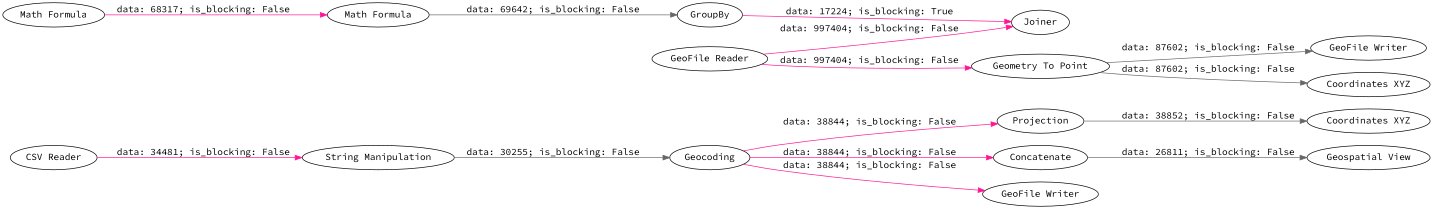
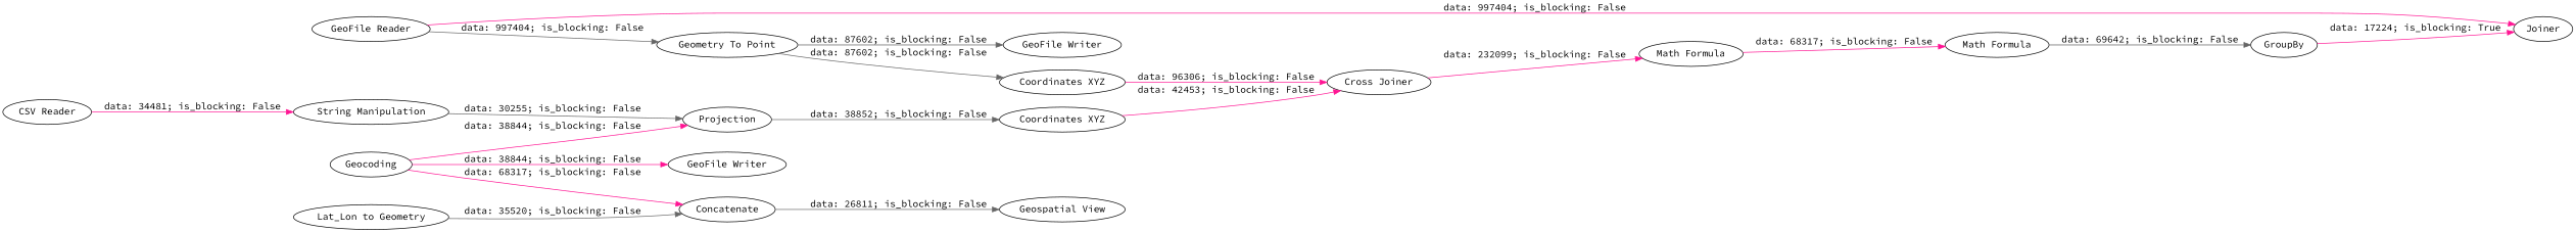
  digraph {
    fontname="Source Code Pro"
    rankdir=LR
    node [fontname="Source Code Pro"]
    edge [color=deeppink fontname="Source Code Pro"]
    n1 [label=Projection]
    n2 [label="Coordinates XYZ"]
+   n3 [label="Cross Joiner"]
    n4 [label="CSV Reader"]
    n5 [label="String Manipulation"]
    n6 [label=Geocoding]
+   n7 [label="Lat_Lon to Geometry"]
    n8 [label=Concatenate]
    n9 [label="Math Formula"]
    n10 [label="Math Formula"]
    n11 [label=GroupBy]
    n12 [label="Geospatial View"]
    n13 [label=Joiner]
    n14 [label="GeoFile Writer"]
    n15 [label="Geometry To Point"]
    n16 [label="GeoFile Writer"]
    n17 [label="Coordinates XYZ"]
    n18 [label="GeoFile Reader"]
    n1 -> n2 [color=gray40 label="data: 38852; is_blocking: False"]
+   n2 -> n3 [label="data: 42453; is_blocking: False"]
+   n3 -> n9 [label="data: 232099; is_blocking: False"]
    n4 -> n5 [label="data: 34481; is_blocking: False"]
-   n5 -> n6 [color=gray40 label="data: 30255; is_blocking: False"]
+   n5 -> n1 [color=gray40 label="data: 30255; is_blocking: False"]
    n6 -> n1 [label="data: 38844; is_blocking: False"]
-   n6 -> n8 [label="data: 38844; is_blocking: False"]
+   n6 -> n8 [label="data: 68317; is_blocking: False"]
    n6 -> n14 [label="data: 38844; is_blocking: False"]
+   n7 -> n8 [color=gray40 label="data: 35520; is_blocking: False"]
    n8 -> n12 [color=gray40 label="data: 26811; is_blocking: False"]
    n9 -> n10 [label="data: 68317; is_blocking: False"]
    n10 -> n11 [color=gray40 label="data: 69642; is_blocking: False"]
    n11 -> n13 [label="data: 17224; is_blocking: True"]
    n15 -> n16 [color=gray40 label="data: 87602; is_blocking: False"]
    n15 -> n17 [color=gray40 label="data: 87602; is_blocking: False"]
+   n17 -> n3 [label="data: 96306; is_blocking: False"]
    n18 -> n13 [label="data: 997404; is_blocking: False"]
-   n18 -> n15 [label="data: 997404; is_blocking: False"]
+   n18 -> n15 [color=gray40 label="data: 997404; is_blocking: False"]
  }
